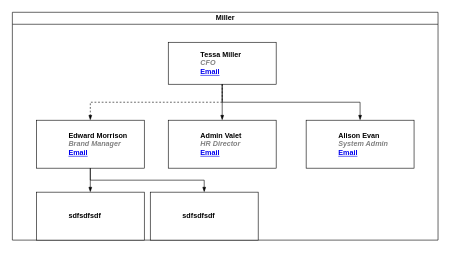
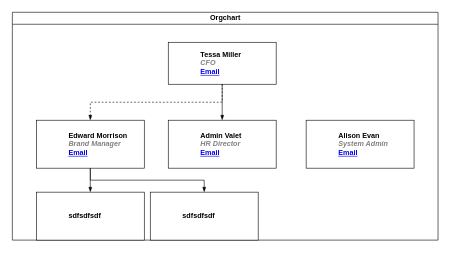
  <mxCell id="0" />
  <mxCell id="1" parent="0" />
- <mxCell id="2" value="Miller" style="swimlane;html=1;startSize=20;horizontal=1;containerType=tree;glass=0;" parent="1" vertex="1"><mxGeometry x="20" y="20" width="710" height="380" as="geometry" /></mxCell>
+ <mxCell id="2" value="Orgchart" style="swimlane;html=1;startSize=20;horizontal=1;containerType=tree;glass=0;" parent="1" vertex="1"><mxGeometry x="20" y="20" width="710" height="380" as="geometry" /></mxCell>
  <mxCell id="3" value="Tessa Miller&lt;br&gt;&lt;i style=&quot;color: gray&quot;&gt;CFO&lt;/i&gt;&lt;br&gt;&lt;a href=&quot;mailto:me@example.com&quot;&gt;Email&lt;/a&gt;" style="label;image=https://cdn3.iconfinder.com/data/icons/user-avatars-1/512/users-3-128.png;whiteSpace=wrap;html=1;rounded=0;glass=0;treeMoving=1;treeFolding=1;" parent="2" vertex="1"><mxGeometry x="260" y="50" width="180" height="70" as="geometry" /></mxCell>
  <mxCell id="4" value="" style="endArrow=blockThin;endFill=1;fontSize=11;edgeStyle=elbowEdgeStyle;elbow=vertical;rounded=0;dashed=1;" parent="2" source="3" target="5" edge="1"><mxGeometry relative="1" as="geometry" /></mxCell>
  <mxCell id="5" value="Edward Morrison&lt;br&gt;&lt;i style=&quot;color: gray&quot;&gt;Brand Manager&lt;/i&gt;&lt;br&gt;&lt;a href=&quot;mailto:me@example.com&quot;&gt;Email&lt;/a&gt;" style="label;image=https://cdn3.iconfinder.com/data/icons/user-avatars-1/512/users-10-3-128.png;whiteSpace=wrap;html=1;rounded=0;glass=0;treeFolding=1;treeMoving=1;" parent="2" vertex="1"><mxGeometry x="40" y="180" width="180" height="80" as="geometry" /></mxCell>
  <mxCell id="6" value="" style="endArrow=blockThin;endFill=1;fontSize=11;edgeStyle=elbowEdgeStyle;elbow=vertical;rounded=0;" parent="2" source="3" target="7" edge="1"><mxGeometry relative="1" as="geometry" /></mxCell>
  <mxCell id="7" value="Admin Valet&lt;br&gt;&lt;i style=&quot;color: gray&quot;&gt;HR Director&lt;/i&gt;&lt;br&gt;&lt;a href=&quot;mailto:me@example.com&quot;&gt;Email&lt;/a&gt;" style="label;image=https://cdn3.iconfinder.com/data/icons/user-avatars-1/512/users-9-2-128.png;whiteSpace=wrap;html=1;rounded=0;glass=0;treeFolding=1;treeMoving=1;" parent="2" vertex="1"><mxGeometry x="260" y="180" width="180" height="80" as="geometry" /></mxCell>
- <mxCell id="8" value="" style="endArrow=blockThin;endFill=1;fontSize=11;edgeStyle=elbowEdgeStyle;elbow=vertical;rounded=0;" parent="2" source="3" target="9" edge="1"><mxGeometry relative="1" as="geometry" /></mxCell>
  <mxCell id="9" value="Alison Evan&lt;br&gt;&lt;i style=&quot;color: gray&quot;&gt;System Admin&lt;/i&gt;&lt;br&gt;&lt;a href=&quot;mailto:me@example.com&quot;&gt;Email&lt;/a&gt;" style="label;image=https://cdn3.iconfinder.com/data/icons/user-avatars-1/512/users-2-128.png;whiteSpace=wrap;html=1;rounded=0;glass=0;" parent="2" vertex="1"><mxGeometry x="490" y="180" width="180" height="80" as="geometry" /></mxCell>
  <mxCell id="10" value="" style="endArrow=blockThin;endFill=1;fontSize=11;edgeStyle=elbowEdgeStyle;elbow=vertical;rounded=0;" parent="2" source="5" target="11" edge="1"><mxGeometry relative="1" as="geometry"><mxPoint x="390" y="200" as="sourcePoint" /></mxGeometry></mxCell>
  <mxCell id="11" value="sdfsdfsdf" style="label;image=https://cdn3.iconfinder.com/data/icons/user-avatars-1/512/users-10-3-128.png;whiteSpace=wrap;html=1;rounded=0;glass=0;treeFolding=1;treeMoving=1;" parent="2" vertex="1"><mxGeometry x="40" y="300" width="180" height="80" as="geometry" /></mxCell>
  <mxCell id="12" value="" style="endArrow=blockThin;endFill=1;fontSize=11;edgeStyle=elbowEdgeStyle;elbow=vertical;rounded=0;" parent="2" source="5" target="13" edge="1"><mxGeometry relative="1" as="geometry"><mxPoint x="170" y="340" as="sourcePoint" /></mxGeometry></mxCell>
  <mxCell id="13" value="sdfsdfsdf" style="label;image=https://cdn3.iconfinder.com/data/icons/user-avatars-1/512/users-10-3-128.png;whiteSpace=wrap;html=1;rounded=0;glass=0;treeFolding=1;treeMoving=1;" parent="2" vertex="1"><mxGeometry x="230" y="300" width="180" height="80" as="geometry" /></mxCell>
